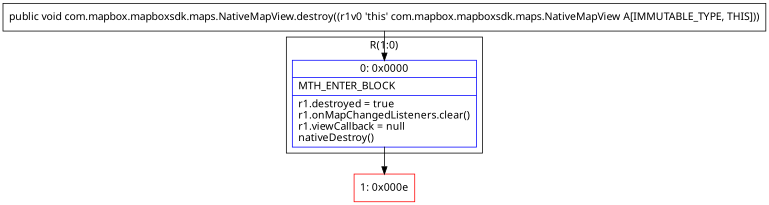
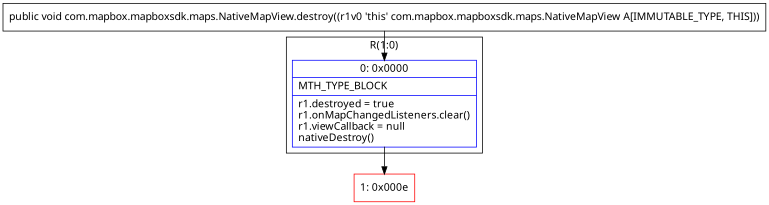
  digraph {
    fontname="Noto Sans"
    node [shape=record fontname="Noto Sans"]
    edge [fontname="Noto Sans"]
-   n1 [color=blue label="{0\:\ 0x0000|MTH_ENTER_BLOCK\l|r1.destroyed = true\lr1.onMapChangedListeners.clear()\lr1.viewCallback = null\lnativeDestroy()\l}"]
+   n1 [color=blue label="{0\:\ 0x0000|MTH_TYPE_BLOCK\l|r1.destroyed = true\lr1.onMapChangedListeners.clear()\lr1.viewCallback = null\lnativeDestroy()\l}"]
    n2 [color=red label="{1\:\ 0x000e}"]
    n3 [label="{public void com.mapbox.mapboxsdk.maps.NativeMapView.destroy((r1v0 'this' com.mapbox.mapboxsdk.maps.NativeMapView A[IMMUTABLE_TYPE, THIS])) }"]
    subgraph cluster_1 {
      label="R(1:0)"
      n1
    }
    n1 -> n2
    n3 -> n1
  }
